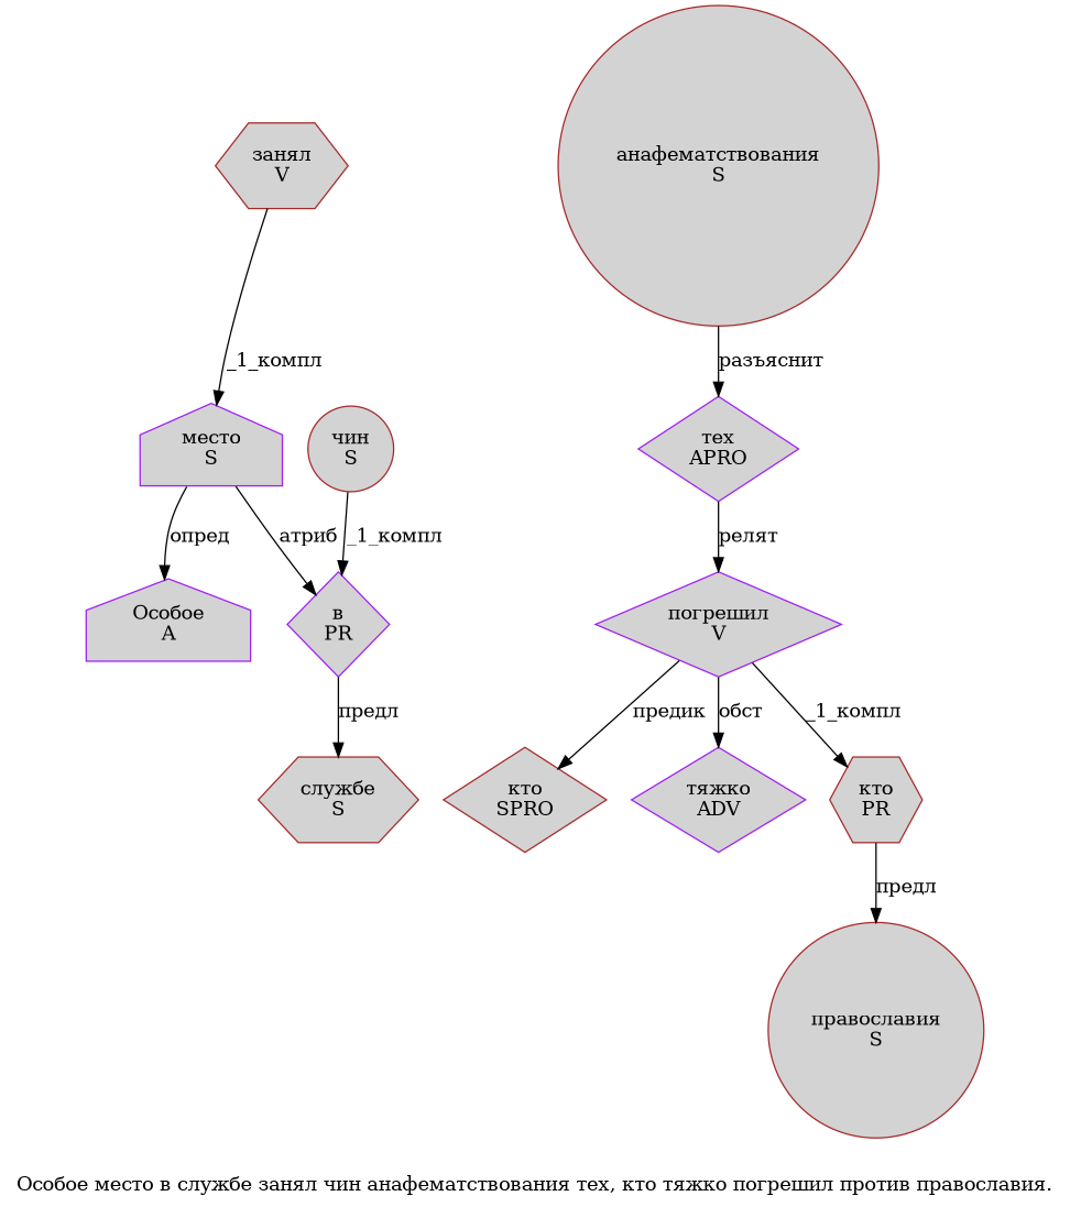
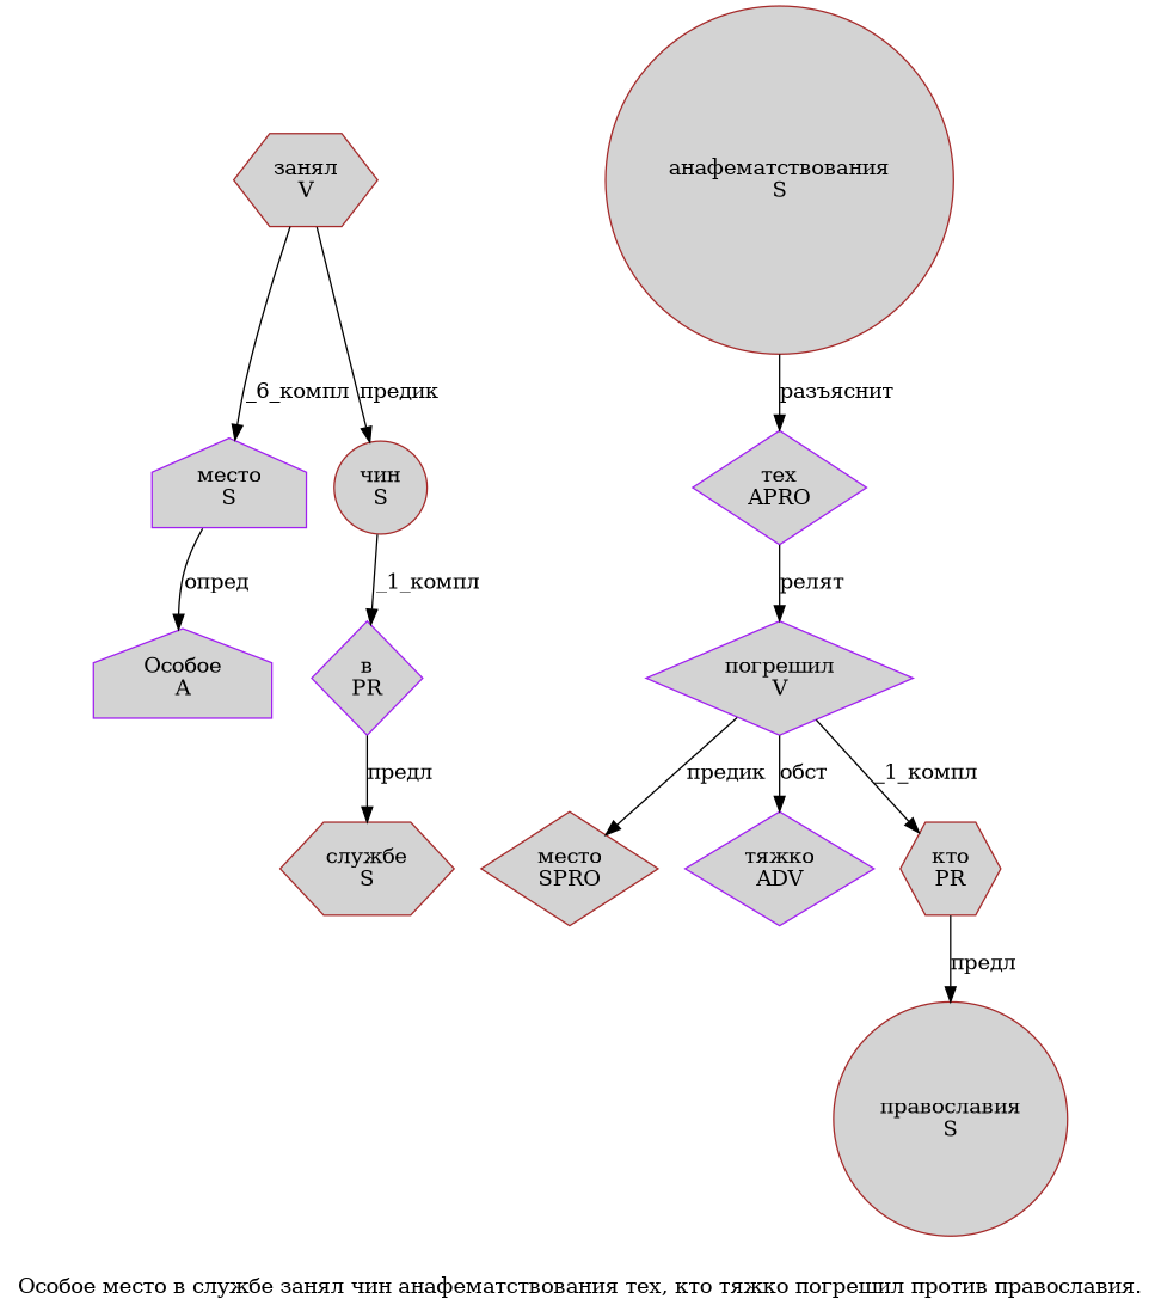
  digraph {
    label="Особое место в службе занял чин анафематствования тех, кто тяжко погрешил против православия."
    node [color=brown fillcolor=lightgray penwidth=1 shape=diamond style=filled]
    n1 [color=purple label="Особое\nA" shape=house]
    n2 [color=purple label="место\nS" shape=house]
    n3 [color=purple label="в\nPR"]
    n4 [label="службе\nS" shape=hexagon]
    n5 [label="занял\nV" shape=hexagon]
    n6 [label="чин\nS" shape=circle]
    n7 [label="анафематствования\nS" shape=circle]
    n8 [color=purple label="тех\nAPRO"]
    n9 [color=purple label="погрешил\nV"]
-   n10 [label="кто\nSPRO"]
+   n10 [label="место\nSPRO"]
    n11 [color=purple label="тяжко\nADV"]
    n12 [label="кто\nPR" shape=hexagon]
    n13 [label="православия\nS" shape=circle]
    n2 -> n1 [label="опред"]
-   n2 -> n3 [label="атриб"]
    n3 -> n4 [label="предл"]
-   n5 -> n2 [label="_1_компл"]
+   n5 -> n2 [label="_6_компл"]
+   n5 -> n6 [label="предик"]
    n6 -> n3 [label="_1_компл"]
    n7 -> n8 [label="разъяснит"]
    n8 -> n9 [label="релят"]
    n9 -> n10 [label="предик"]
    n9 -> n11 [label="обст"]
    n9 -> n12 [label="_1_компл"]
    n12 -> n13 [label="предл"]
  }
